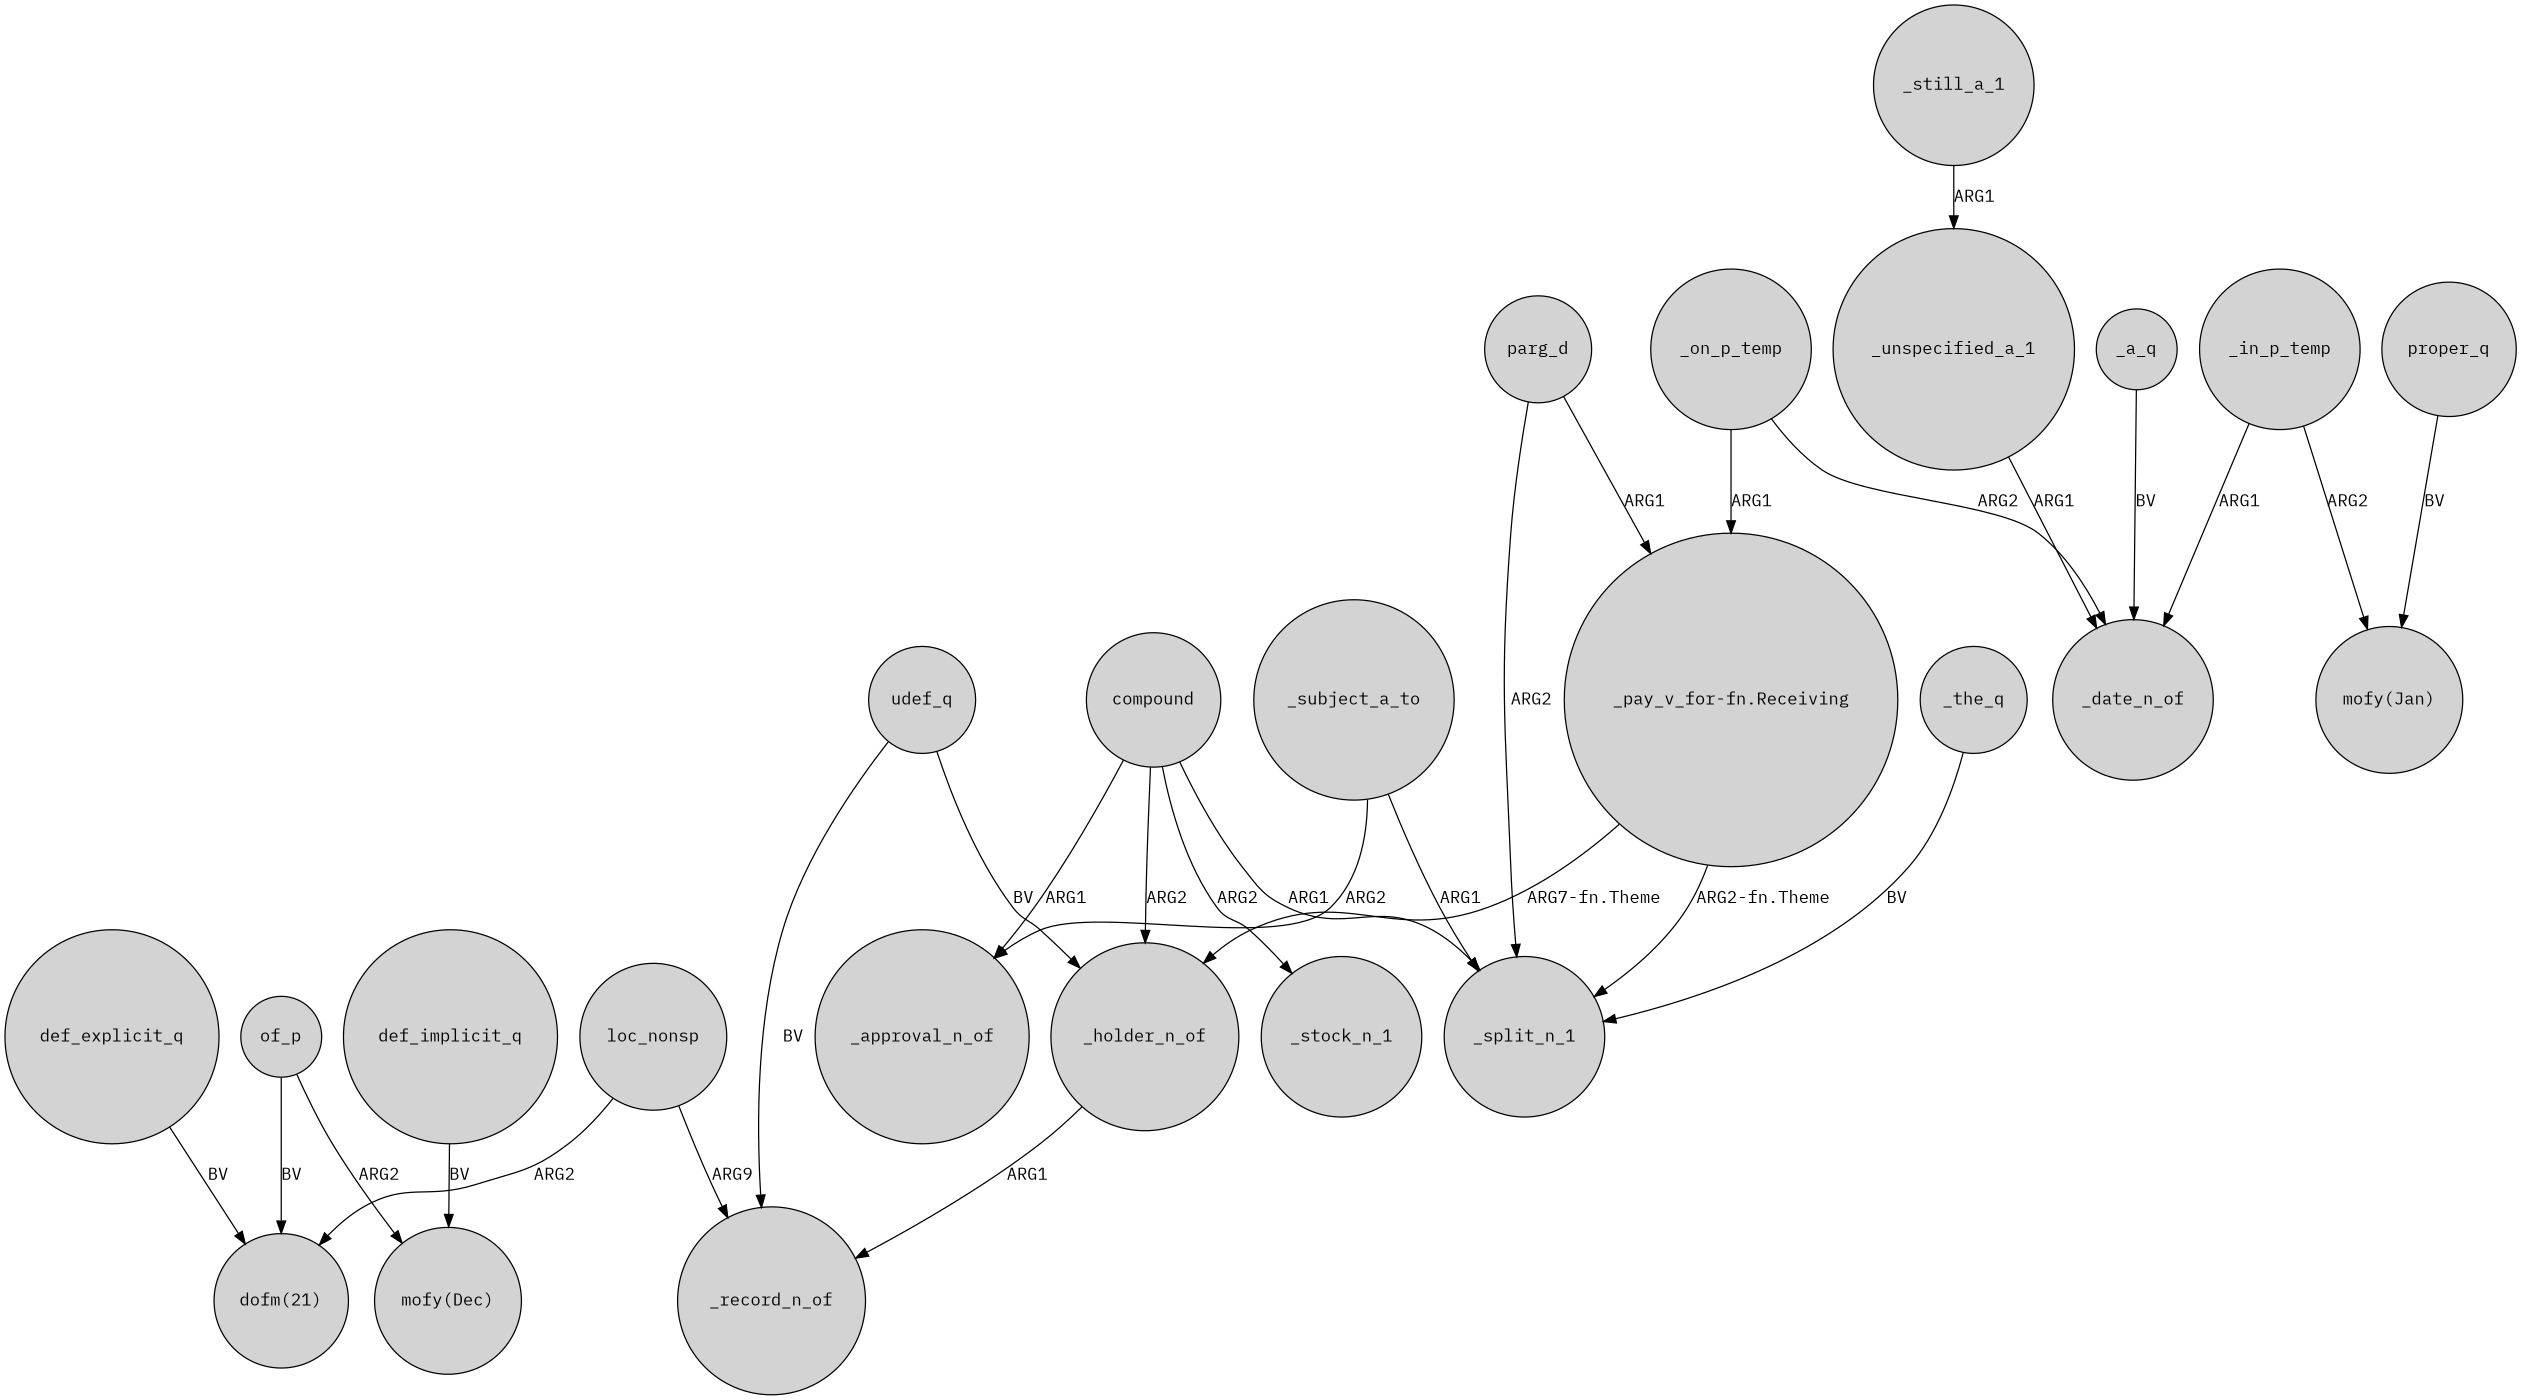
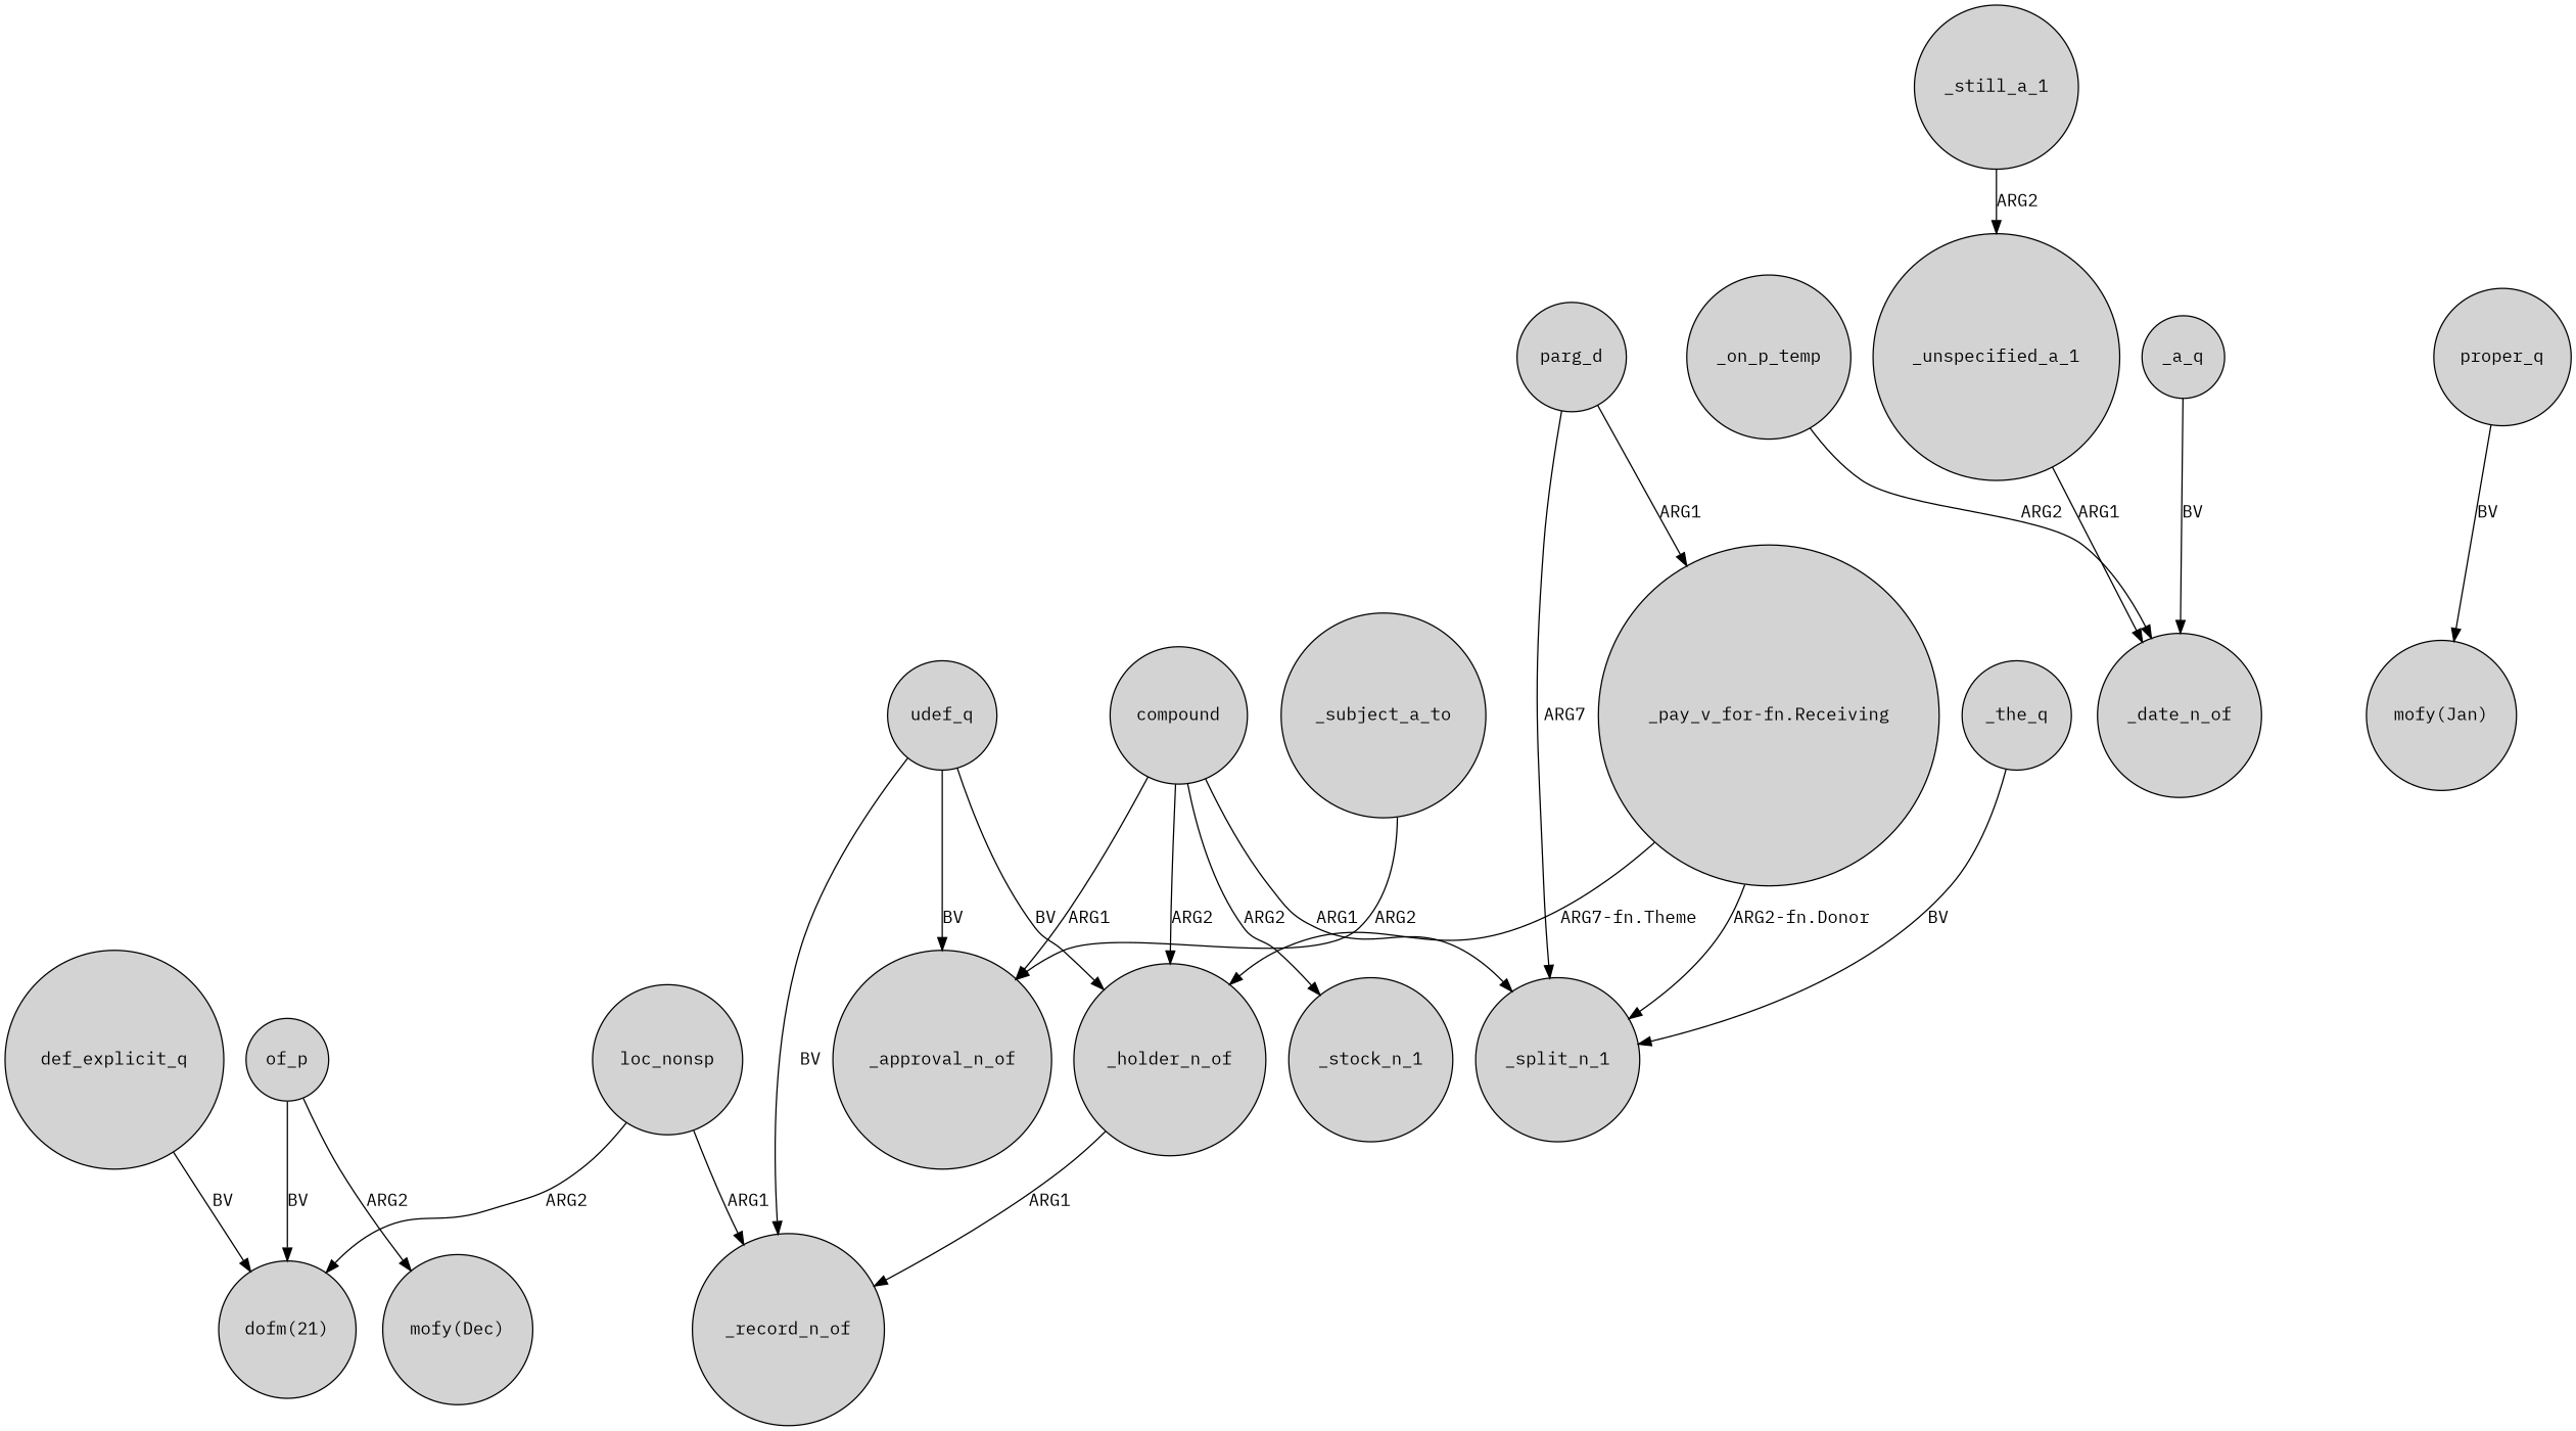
  digraph {
    fontname="IBM Plex Mono"
    node [fontname="IBM Plex Mono" shape=circle style=filled]
    edge [fontname="IBM Plex Mono"]
    loc_nonsp
    "dofm(21)"
    _record_n_of
    proper_q
    "mofy(Jan)"
    "_pay_v_for-fn.Receiving"
    _split_n_1
    _holder_n_of
    udef_q
    _approval_n_of
    def_explicit_q
    _on_p_temp
    _date_n_of
    _still_a_1
    _unspecified_a_1
    compound
    _stock_n_1
    _subject_a_to
    _the_q
-   _in_p_temp
    _a_q
    of_p
    "mofy(Dec)"
    parg_d
-   def_implicit_q
    loc_nonsp -> "dofm(21)" [label=ARG2]
-   loc_nonsp -> _record_n_of [label=ARG9]
+   loc_nonsp -> _record_n_of [label=ARG1]
    proper_q -> "mofy(Jan)" [label=BV]
-   "_pay_v_for-fn.Receiving" -> _split_n_1 [label="ARG2-fn.Theme"]
+   "_pay_v_for-fn.Receiving" -> _split_n_1 [label="ARG2-fn.Donor"]
    "_pay_v_for-fn.Receiving" -> _holder_n_of [label="ARG7-fn.Theme"]
    _holder_n_of -> _record_n_of [label=ARG1]
    udef_q -> _record_n_of [label=BV]
    udef_q -> _holder_n_of [label=BV]
+   udef_q -> _approval_n_of [label=BV]
    def_explicit_q -> "dofm(21)" [label=BV]
-   _on_p_temp -> "_pay_v_for-fn.Receiving" [label=ARG1]
    _on_p_temp -> _date_n_of [label=ARG2]
-   _still_a_1 -> _unspecified_a_1 [label=ARG1]
+   _still_a_1 -> _unspecified_a_1 [label=ARG2]
    _unspecified_a_1 -> _date_n_of [label=ARG1]
    compound -> _split_n_1 [label=ARG1]
    compound -> _holder_n_of [label=ARG2]
    compound -> _approval_n_of [label=ARG1]
    compound -> _stock_n_1 [label=ARG2]
-   _subject_a_to -> _split_n_1 [label=ARG1]
    _subject_a_to -> _approval_n_of [label=ARG2]
    _the_q -> _split_n_1 [label=BV]
-   _in_p_temp -> "mofy(Jan)" [label=ARG2]
-   _in_p_temp -> _date_n_of [label=ARG1]
    _a_q -> _date_n_of [label=BV]
    of_p -> "dofm(21)" [label=BV]
    of_p -> "mofy(Dec)" [label=ARG2]
    parg_d -> "_pay_v_for-fn.Receiving" [label=ARG1]
-   parg_d -> _split_n_1 [label=ARG2]
-   def_implicit_q -> "mofy(Dec)" [label=BV]
+   parg_d -> _split_n_1 [label=ARG7]
  }
